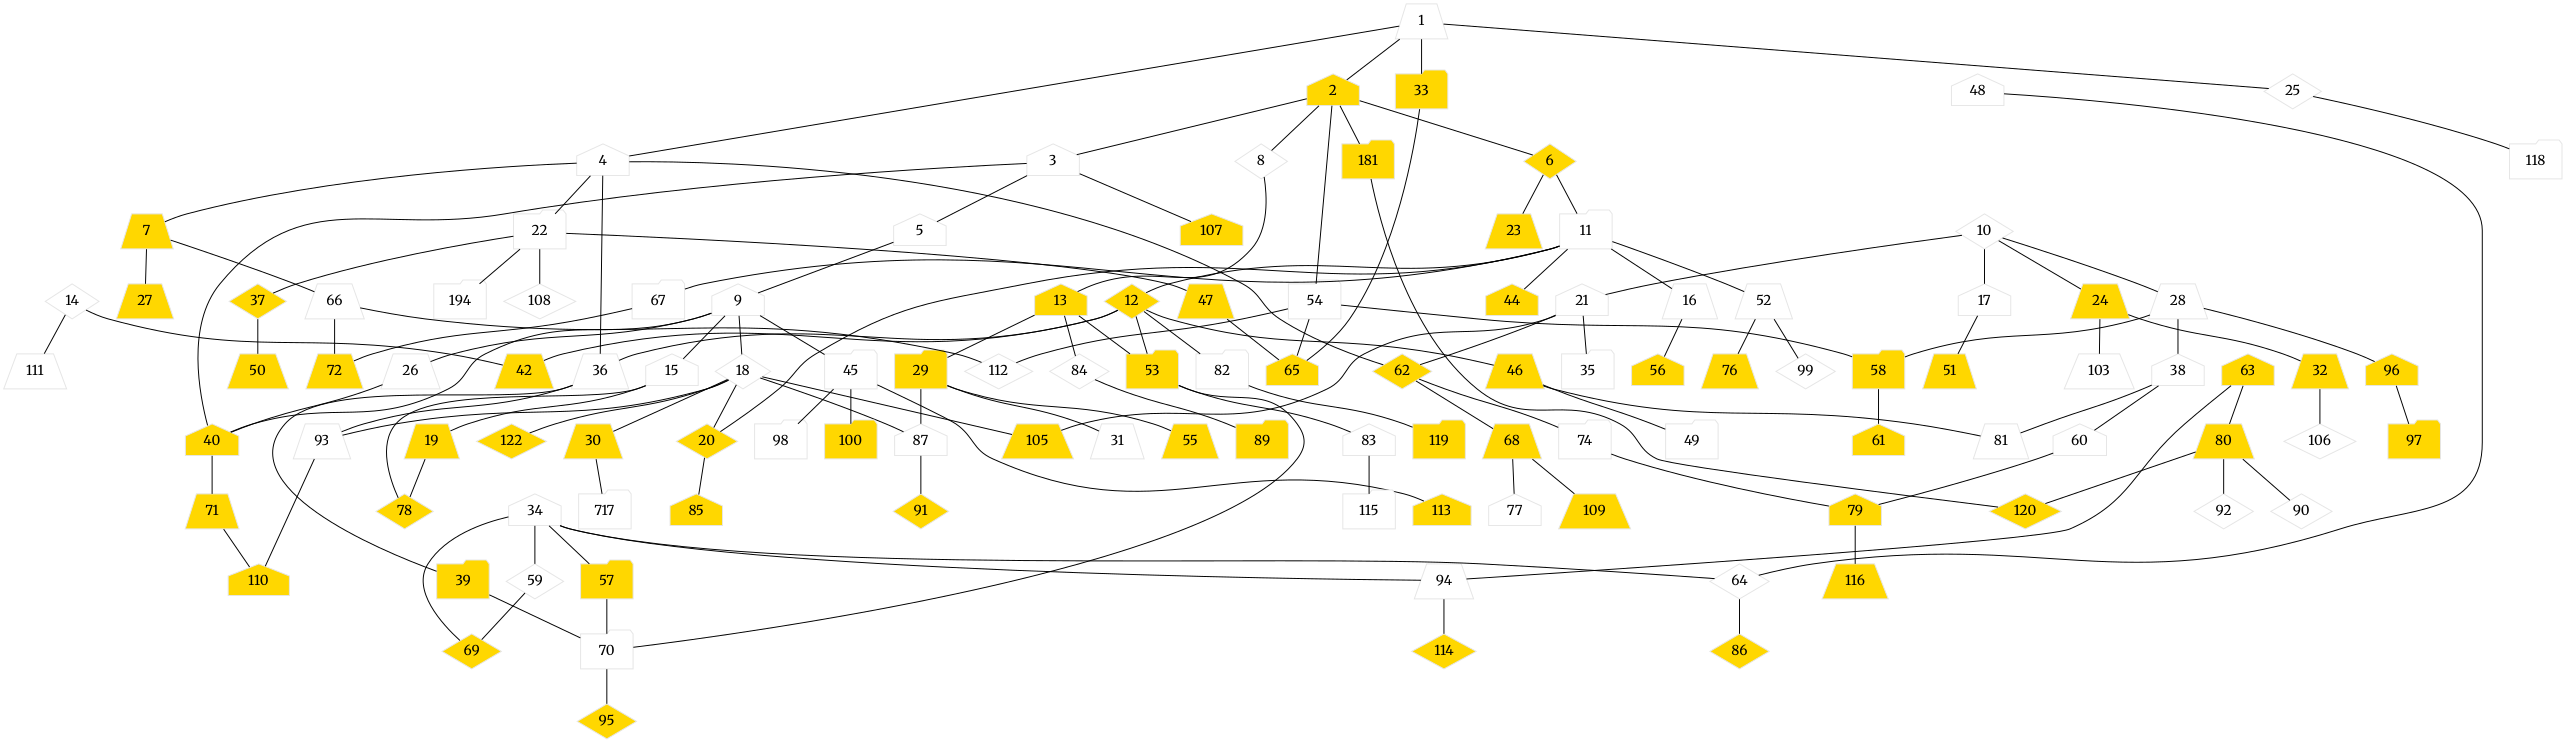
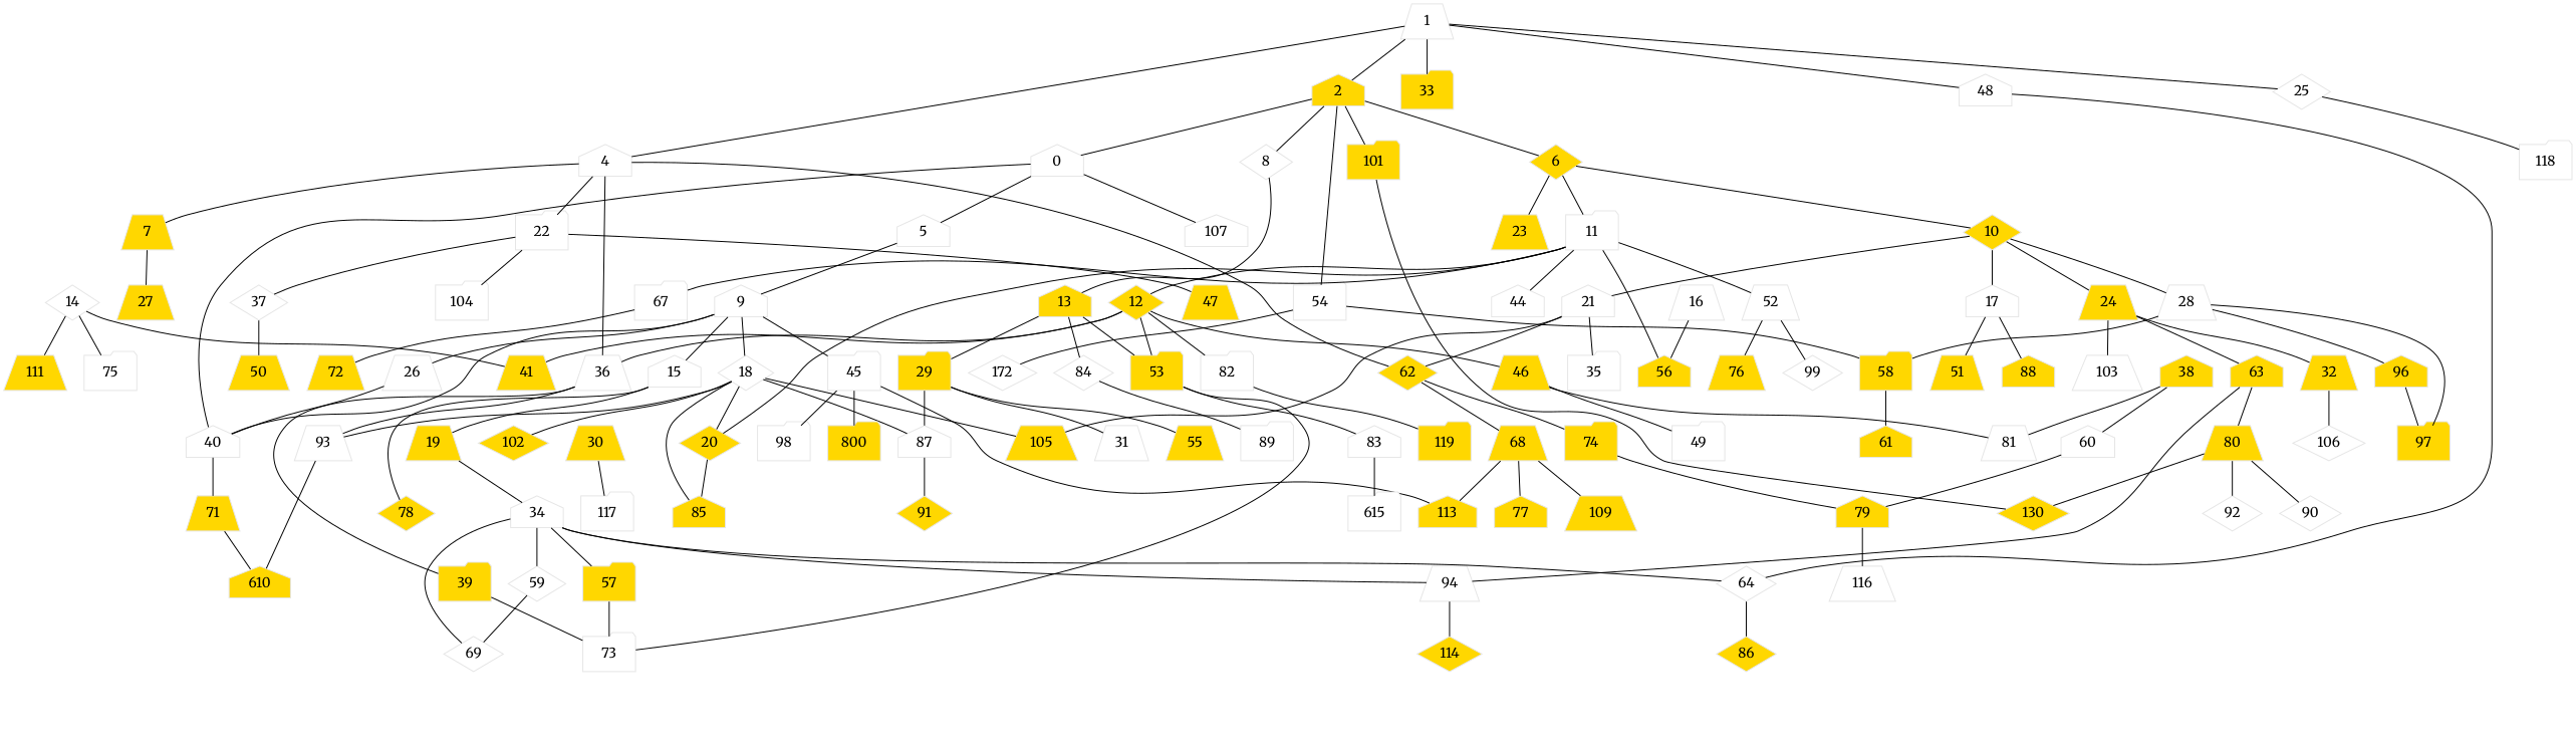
  graph {
    fontname=Merriweather
    node [color=gray90 fillcolor=gold fontname=Merriweather shape=trapezium style=filled]
    edge [fontname=Merriweather]
    1 [fillcolor=white]
    2 [shape=house]
    4 [fillcolor=white shape=house]
    25 [fillcolor=white shape=diamond]
    33 [shape=folder]
    48 [fillcolor=white shape=house]
-   3 [fillcolor=white shape=house]
+   3 [fillcolor=white shape=house label=0]
    6 [shape=diamond]
    8 [fillcolor=white shape=diamond]
    54 [fillcolor=white shape=folder]
-   101 [shape=folder label=181]
+   101 [shape=folder]
    7
    22 [fillcolor=white shape=folder]
    36 [fillcolor=white]
    62 [shape=diamond]
    118 [fillcolor=white shape=folder]
-   65 [shape=house]
    64 [fillcolor=white shape=diamond]
    5 [fillcolor=white shape=house]
-   40 [shape=house]
-   107 [shape=house]
-   10 [fillcolor=white shape=diamond]
+   40 [fillcolor=white shape=house]
+   107 [fillcolor=white shape=house]
+   10 [shape=diamond]
    11 [fillcolor=white shape=folder]
    23
    13 [shape=house]
    58 [shape=folder]
-   112 [fillcolor=white shape=diamond]
-   120 [shape=diamond]
+   112 [fillcolor=white shape=diamond label=172]
+   120 [shape=diamond label=130]
    9 [fillcolor=white shape=house]
    14 [fillcolor=white shape=diamond]
-   42
-   111 [fillcolor=white]
+   42 [label=41]
+   75 [fillcolor=white shape=folder]
+   111
    71
    27
-   66 [fillcolor=white]
-   37 [shape=diamond]
+   37 [fillcolor=white shape=diamond]
    47
-   104 [fillcolor=white shape=folder label=194]
-   108 [fillcolor=white shape=diamond]
+   104 [fillcolor=white shape=folder]
    93 [fillcolor=white]
    39 [shape=folder]
    68
-   74 [fillcolor=white shape=folder]
+   74 [shape=folder]
    15 [fillcolor=white shape=house]
    18 [fillcolor=white shape=diamond]
    26 [fillcolor=white]
    45 [fillcolor=white shape=folder]
    17 [fillcolor=white shape=house]
    21 [fillcolor=white shape=house]
    24
    28 [fillcolor=white]
    12 [shape=diamond]
    16 [fillcolor=white]
    20 [shape=diamond]
-   44 [shape=house]
+   44 [fillcolor=white shape=house]
    52 [fillcolor=white]
    67 [fillcolor=white shape=folder]
    72
    53 [shape=folder]
    29 [shape=folder]
    84 [fillcolor=white shape=diamond]
    19
    78 [shape=diamond]
    30
    87 [fillcolor=white shape=house]
-   102 [shape=diamond label=122]
+   102 [shape=diamond]
    105
    98 [fillcolor=white shape=folder]
-   100 [shape=folder]
+   100 [shape=folder label=800]
    113 [shape=house]
    51
+   88 [shape=house]
    35 [fillcolor=white shape=folder]
    32
    63 [shape=house]
    103 [fillcolor=white]
-   38 [fillcolor=white shape=house]
+   38 [shape=house]
    96 [shape=house]
    46
    82 [fillcolor=white shape=folder]
    56 [shape=house]
    85 [shape=house]
    76
    99 [fillcolor=white shape=diamond]
    81 [fillcolor=white]
    49 [fillcolor=white shape=folder]
-   70 [fillcolor=white shape=folder]
+   70 [fillcolor=white shape=folder label=73]
    83 [fillcolor=white shape=house]
    119 [shape=folder]
    31 [fillcolor=white]
    55
-   89 [shape=folder]
+   89 [fillcolor=white shape=folder]
    34 [fillcolor=white shape=house]
-   117 [fillcolor=white shape=folder label=717]
+   117 [fillcolor=white shape=folder]
    91 [shape=diamond]
-   110 [shape=house]
+   110 [shape=house label=610]
    57 [shape=folder]
    59 [fillcolor=white shape=diamond]
-   69 [shape=diamond]
+   69 [fillcolor=white shape=diamond]
    94 [fillcolor=white]
    50
    106 [fillcolor=white shape=diamond]
    80
    60 [fillcolor=white shape=house]
    61 [shape=house]
    97 [shape=folder]
    86 [shape=diamond]
    114 [shape=diamond]
    79 [shape=house]
-   95 [shape=diamond]
-   115 [fillcolor=white shape=folder]
-   116
-   77 [fillcolor=white shape=house]
+   115 [fillcolor=white shape=folder label=615]
+   116 [fillcolor=white]
+   77 [shape=house]
    109
    90 [fillcolor=white shape=diamond]
    92 [fillcolor=white shape=diamond]
    1 -- 2
    1 -- 4
    1 -- 25
    1 -- 33
+   1 -- 48
    2 -- 3
    2 -- 6
    2 -- 8
    2 -- 54
    2 -- 101
    4 -- 7
    4 -- 22
    4 -- 36
    4 -- 62
    25 -- 118
-   33 -- 65
    48 -- 64
    3 -- 5
    3 -- 40
    3 -- 107
+   6 -- 10
    6 -- 11
    6 -- 23
    8 -- 13
-   54 -- 65
    54 -- 58
    54 -- 112
    101 -- 120
    7 -- 27
-   7 -- 66
    22 -- 37
    22 -- 47
    22 -- 104
-   22 -- 108
    36 -- 93
    36 -- 39
    62 -- 68
    62 -- 74
    64 -- 86
    5 -- 9
    40 -- 71
    10 -- 17
    10 -- 21
    10 -- 24
    10 -- 28
    11 -- 12
-   11 -- 16
+   11 -- 56
    11 -- 20
    11 -- 44
    11 -- 52
    11 -- 67
    13 -- 53
    13 -- 29
    13 -- 84
    58 -- 61
    9 -- 40
    9 -- 15
    9 -- 18
    9 -- 26
    9 -- 45
    14 -- 42
+   14 -- 75
    14 -- 111
    71 -- 110
-   66 -- 112
-   66 -- 72
    37 -- 50
-   47 -- 65
    93 -- 110
    39 -- 70
+   68 -- 113
    68 -- 77
    68 -- 109
    74 -- 79
    15 -- 19
    15 -- 78
    18 -- 93
    18 -- 20
-   18 -- 30
+   18 -- 85
    18 -- 87
    18 -- 102
    18 -- 105
    26 -- 40
    45 -- 98
    45 -- 100
    45 -- 113
    17 -- 51
+   17 -- 88
    21 -- 62
    21 -- 105
    21 -- 35
    24 -- 32
+   24 -- 63
    24 -- 103
    28 -- 58
-   28 -- 38
+   28 -- 97
    28 -- 96
    12 -- 36
    12 -- 42
    12 -- 53
    12 -- 46
    12 -- 82
    16 -- 56
    20 -- 85
    52 -- 76
    52 -- 99
    67 -- 72
    53 -- 70
    53 -- 83
    29 -- 87
    29 -- 31
    29 -- 55
    84 -- 89
-   19 -- 78
+   19 -- 34
    30 -- 117
    87 -- 91
    32 -- 106
    63 -- 94
    63 -- 80
    38 -- 81
    38 -- 60
    96 -- 97
    46 -- 81
    46 -- 49
    82 -- 119
-   70 -- 95
    83 -- 115
    34 -- 64
    34 -- 57
    34 -- 59
    34 -- 69
    34 -- 94
    57 -- 70
    59 -- 69
    94 -- 114
    80 -- 120
    80 -- 90
    80 -- 92
    60 -- 79
    79 -- 116
  }
